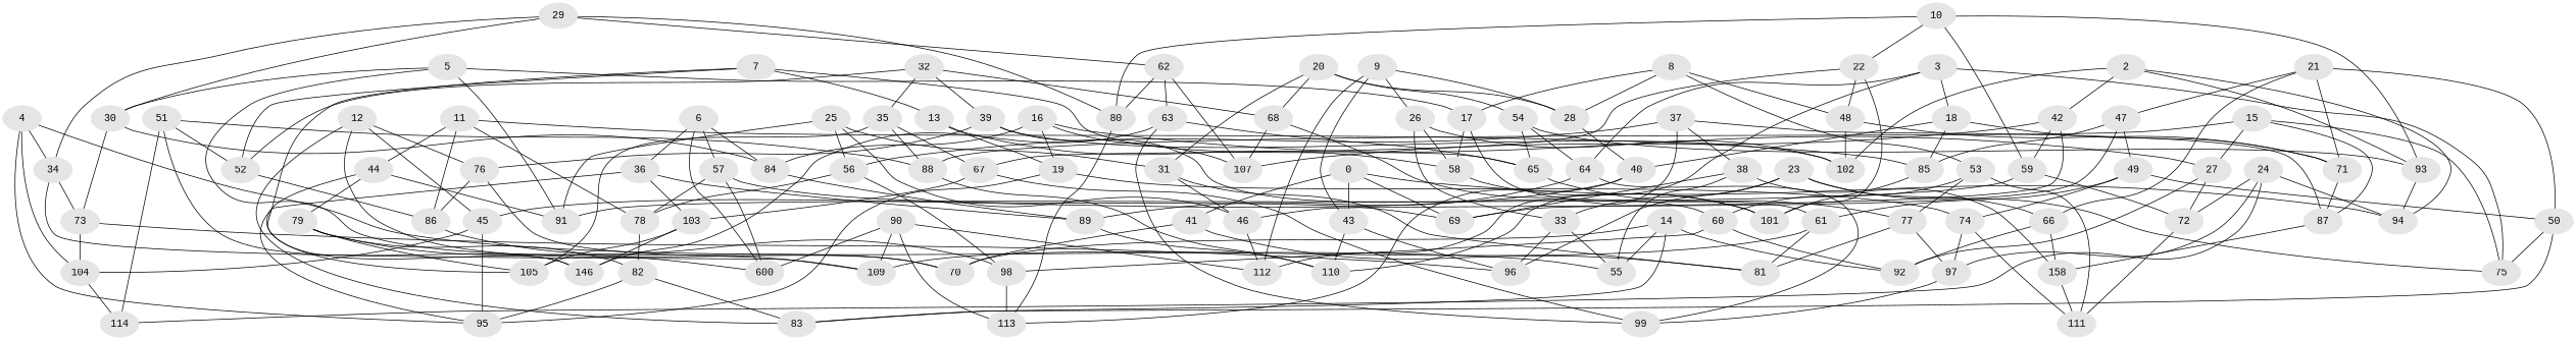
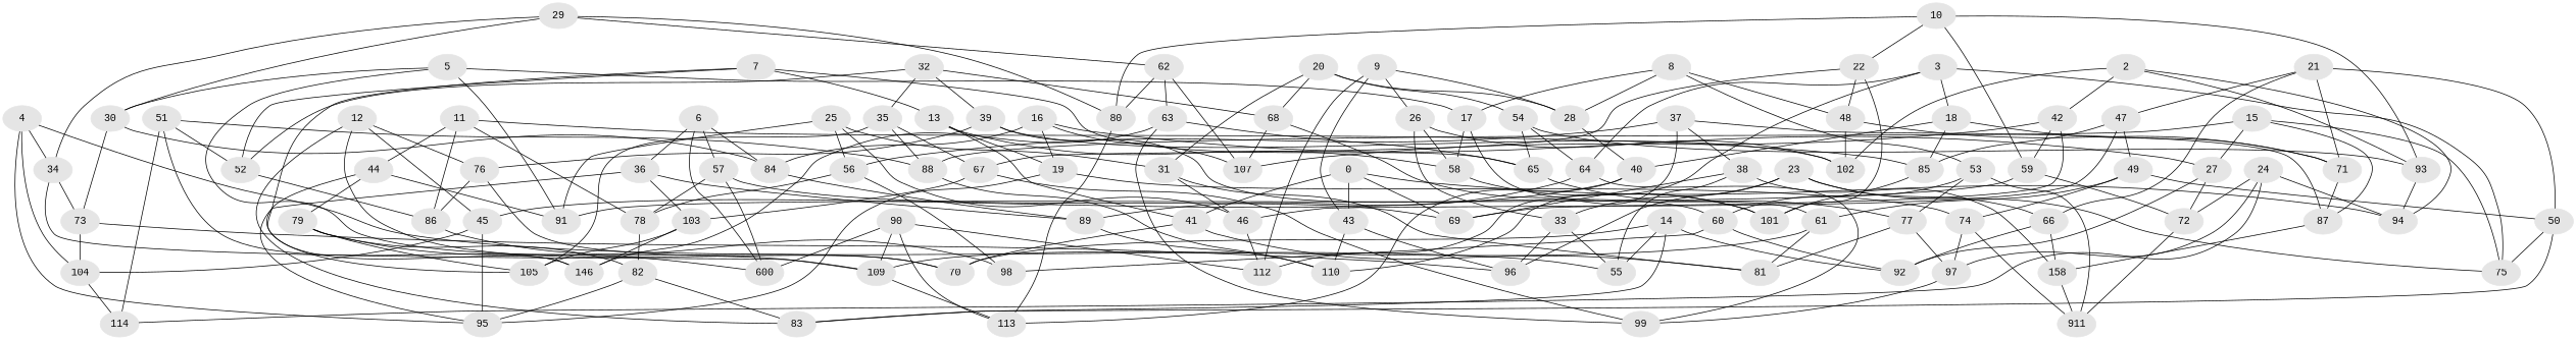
  graph {
    fontname="Liberation Mono"
    node [color=gray90 fontname="Liberation Mono" style=filled]
    edge [fontname="Liberation Mono"]
    n1 [label=0]
    41
    43
    69
    94
    70
    81
    110
    96
    2
    42
    93
    102
    59
    107
    46
    3
    18
    64
    75
    85
    40
    71
    89
    99
    4
    34
    55
    95
    104
    73
    109
    114
    5
    17
    30
    91
    58
    61
    84
    6
    36
    57
    n44 [label=600]
    103
    78
    7
    13
    52
    65
    n51 [label=146]
    19
    86
    77
    8
    28
    48
    53
    60
-   111
+   111 [label=911]
    9
    26
    112
    33
    10
    22
    80
    67
    101
    72
    113
    11
    44
    105
    79
    82
    98
    12
    45
    76
    83
    74
    14
    92
    15
    27
    87
    88
    n89 [label=158]
    16
    97
    20
    31
    54
    68
    21
    47
    50
    66
    49
    23
    24
    25
    56
    29
    62
    63
    32
    35
    39
    37
    38
    51
    90
    n1 -- 41
    n1 -- 43
    n1 -- 69
    n1 -- 94
    41 -- 70
    41 -- 81
    43 -- 110
    43 -- 96
    2 -- 94
    2 -- 42
    2 -- 93
    2 -- 102
    42 -- 59
    42 -- 107
    42 -- 46
    93 -- 94
    59 -- 91
    59 -- 72
    46 -- 112
    3 -- 110
    3 -- 18
    3 -- 64
    3 -- 75
    18 -- 85
    18 -- 40
    18 -- 71
    64 -- 89
    64 -- 99
    85 -- 101
    40 -- 113
    40 -- 45
    71 -- 87
    89 -- 110
    4 -- 34
    4 -- 55
    4 -- 95
    4 -- 104
    34 -- 73
    34 -- 109
    104 -- 114
    73 -- 96
    73 -- 104
    5 -- 70
    5 -- 17
    5 -- 30
    5 -- 91
    17 -- 58
    17 -- 61
    30 -- 73
    30 -- 84
    58 -- 101
    61 -- 81
    61 -- 109
    84 -- 89
    6 -- 84
    6 -- 36
    6 -- 57
    6 -- n44
    36 -- 89
    36 -- 95
    36 -- 103
    57 -- 69
    57 -- n44
    57 -- 78
    103 -- n51
    103 -- 105
    78 -- 82
    7 -- 13
    7 -- 52
    7 -- 65
    7 -- n51
+   13 -- 41
    13 -- 58
    13 -- 19
    52 -- 86
    65 -- 77
    19 -- 95
    19 -- 74
    86 -- 98
    77 -- 81
    77 -- 97
    8 -- 17
    8 -- 28
    8 -- 48
    8 -- 53
    28 -- 40
    48 -- 102
    48 -- 71
    53 -- 77
    53 -- 60
    53 -- 111
    60 -- 98
    60 -- 92
    9 -- 43
    9 -- 28
    9 -- 26
    9 -- 112
    26 -- 102
    26 -- 58
    26 -- 33
    33 -- 96
    33 -- 55
    10 -- 93
    10 -- 59
    10 -- 22
    10 -- 80
    22 -- 48
    22 -- 67
    22 -- 101
    80 -- 113
    67 -- 99
    67 -- 103
    72 -- 111
    11 -- 85
    11 -- 78
    11 -- 86
    11 -- 44
    44 -- 91
    44 -- 105
    44 -- 79
    79 -- n44
    79 -- 105
    79 -- 82
    82 -- 95
    82 -- 83
-   98 -- 113
+   109 -- 113
    12 -- 70
    12 -- 45
    12 -- 76
    12 -- 83
    45 -- 95
    45 -- 104
    76 -- 109
    76 -- 86
    74 -- 111
    74 -- 97
    14 -- 70
    14 -- 55
    14 -- 83
    14 -- 92
    15 -- 75
    15 -- 27
    15 -- 87
    15 -- 88
    27 -- 72
    27 -- 92
    87 -- n89
    88 -- 110
    n89 -- 111
    16 -- 107
    16 -- 84
    16 -- 19
    16 -- 27
    97 -- 99
    20 -- 28
    20 -- 31
    20 -- 54
    20 -- 68
    31 -- 81
    31 -- 46
    54 -- 93
    54 -- 64
    54 -- 65
    68 -- 107
    68 -- 101
    21 -- 71
    21 -- 47
    21 -- 50
    21 -- 66
    47 -- 69
    47 -- 85
    47 -- 49
    50 -- 75
    50 -- 83
    66 -- 92
    66 -- n89
    49 -- 61
    49 -- 74
    49 -- 50
    23 -- 96
    23 -- 75
    23 -- 33
    23 -- 66
    24 -- 94
    24 -- 114
    24 -- 72
    24 -- 97
    25 -- 46
    25 -- 91
    25 -- 31
    25 -- 56
    56 -- 78
    56 -- 98
    29 -- 34
    29 -- 30
    29 -- 80
    29 -- 62
    62 -- 107
    62 -- 80
    62 -- 63
    63 -- 99
    63 -- 65
    63 -- n51
    32 -- 52
    32 -- 68
    32 -- 35
    32 -- 39
    35 -- 67
    35 -- 105
    35 -- 88
    39 -- 102
    39 -- 60
    39 -- 76
    37 -- 112
    37 -- 87
    37 -- 56
    37 -- 38
    38 -- 69
    38 -- 55
    38 -- n89
    51 -- 114
    51 -- 52
    51 -- n51
    51 -- 88
    90 -- 109
    90 -- n44
    90 -- 112
    90 -- 113
  }
